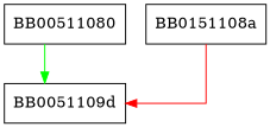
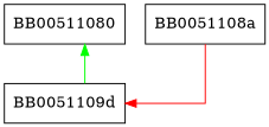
  digraph {
    splines=ortho
    node [shape=box]
    BB00511080
    BB0051109d
-   BB0051108a [label=BB0151108a]
-   BB00511080 -> BB0051109d [color=green]
+   BB0051108a
+   BB0051109d -> BB00511080 [color=green]
    BB0051108a -> BB0051109d [color=red]
  }
